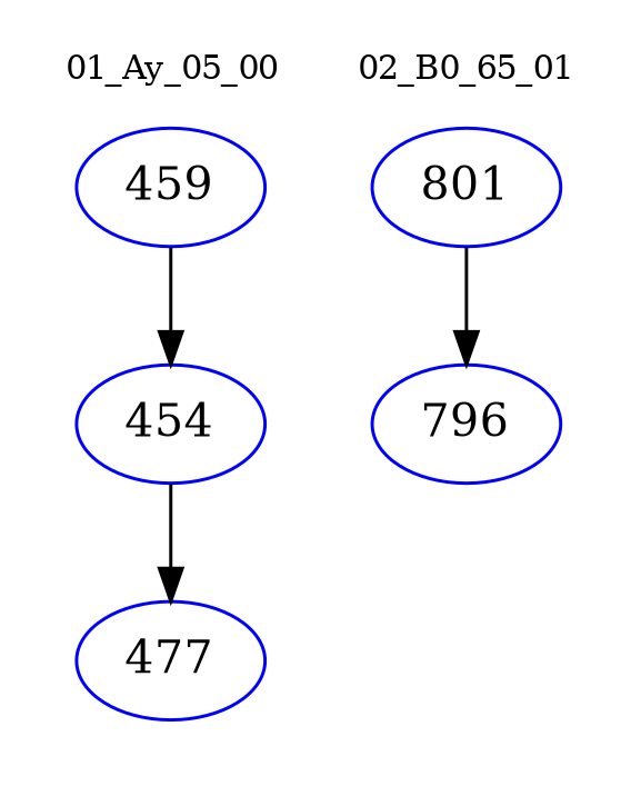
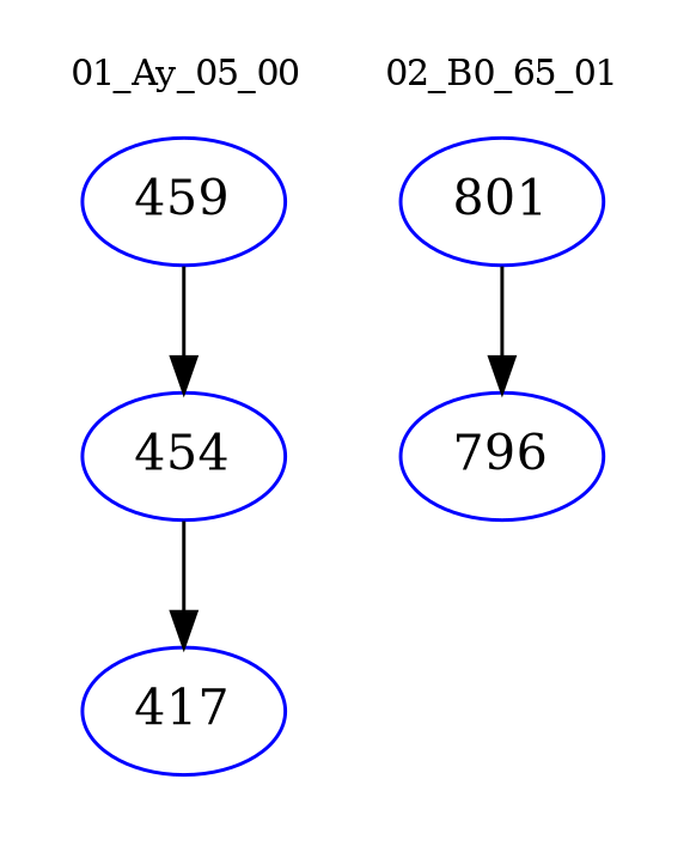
  digraph {
    node [color=blue]
    edge [color=black]
    n1 [label=459]
    n2 [label=454]
-   n3 [label=477]
+   n3 [label=417]
    n4 [label=801]
    n5 [label=796]
    subgraph cluster_1 {
      color=white
      fontsize=10
      label="01_Ay_05_00"
      n1
      n2
      n3
    }
    subgraph cluster_2 {
      color=white
      fontsize=10
      label="02_B0_65_01"
      n4
      n5
    }
    n1 -> n2
    n2 -> n3
    n4 -> n5
  }
